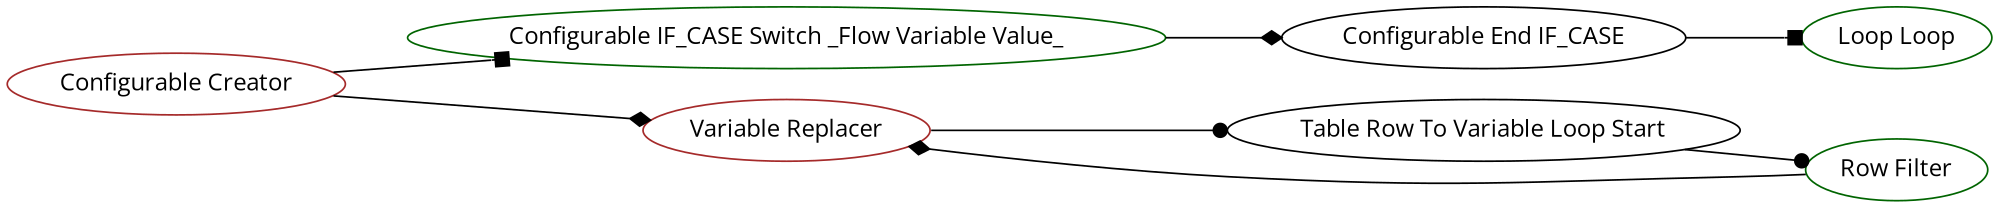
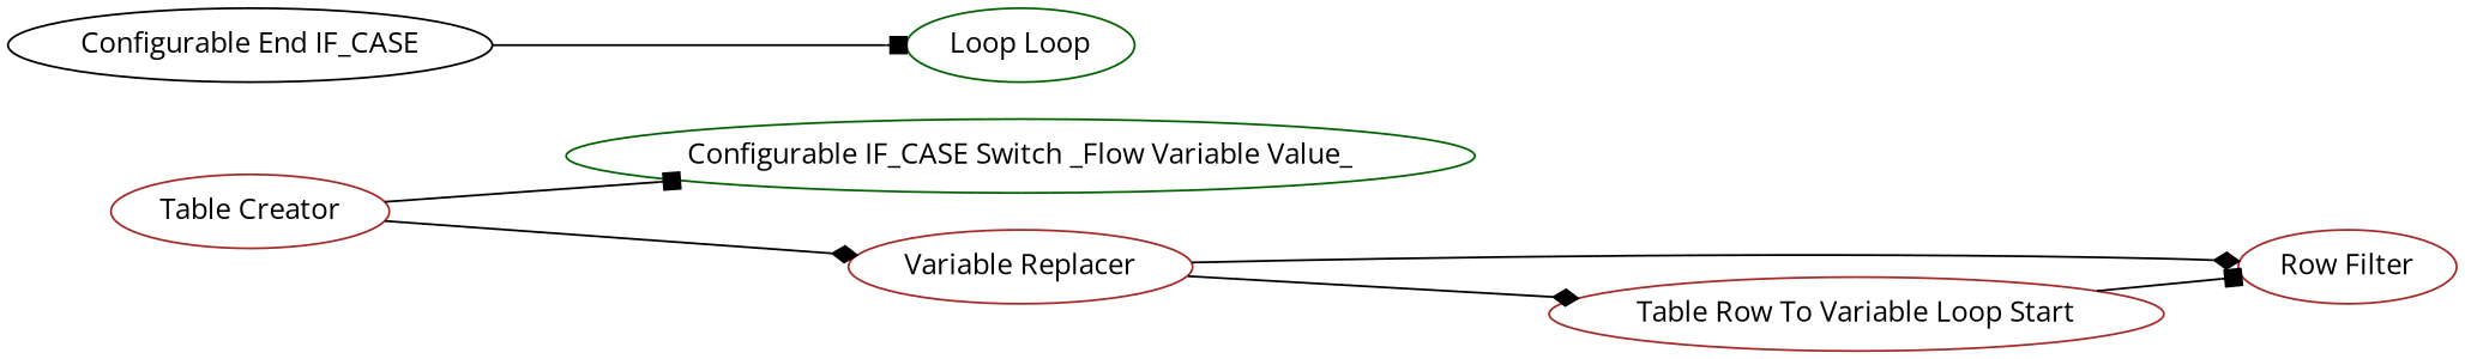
  digraph {
    fontname="Open Sans"
    rankdir=LR
    node [color=darkgreen fontname="Open Sans"]
    edge [arrowhead=diamond fontname="Open Sans"]
    n1 [label="Configurable IF_CASE Switch _Flow Variable Value_"]
    n2 [color=black label="Configurable End IF_CASE"]
    n3 [label="Loop Loop"]
-   n4 [color=brown label="Configurable Creator"]
+   n4 [color=brown label="Table Creator"]
    n5 [color=brown label="Variable Replacer"]
-   n6 [label="Row Filter"]
-   n7 [color=black label="Table Row To Variable Loop Start"]
-   n1 -> n2
+   n6 [color=brown label="Row Filter"]
+   n7 [color=brown label="Table Row To Variable Loop Start"]
    n2 -> n3 [arrowhead=box]
    n4 -> n1 [arrowhead=box]
    n4 -> n5
-   n6 -> n5
-   n5 -> n7 [arrowhead=dot]
-   n7 -> n6 [arrowhead=dot]
+   n5 -> n6
+   n5 -> n7
+   n7 -> n6 [arrowhead=box]
  }
